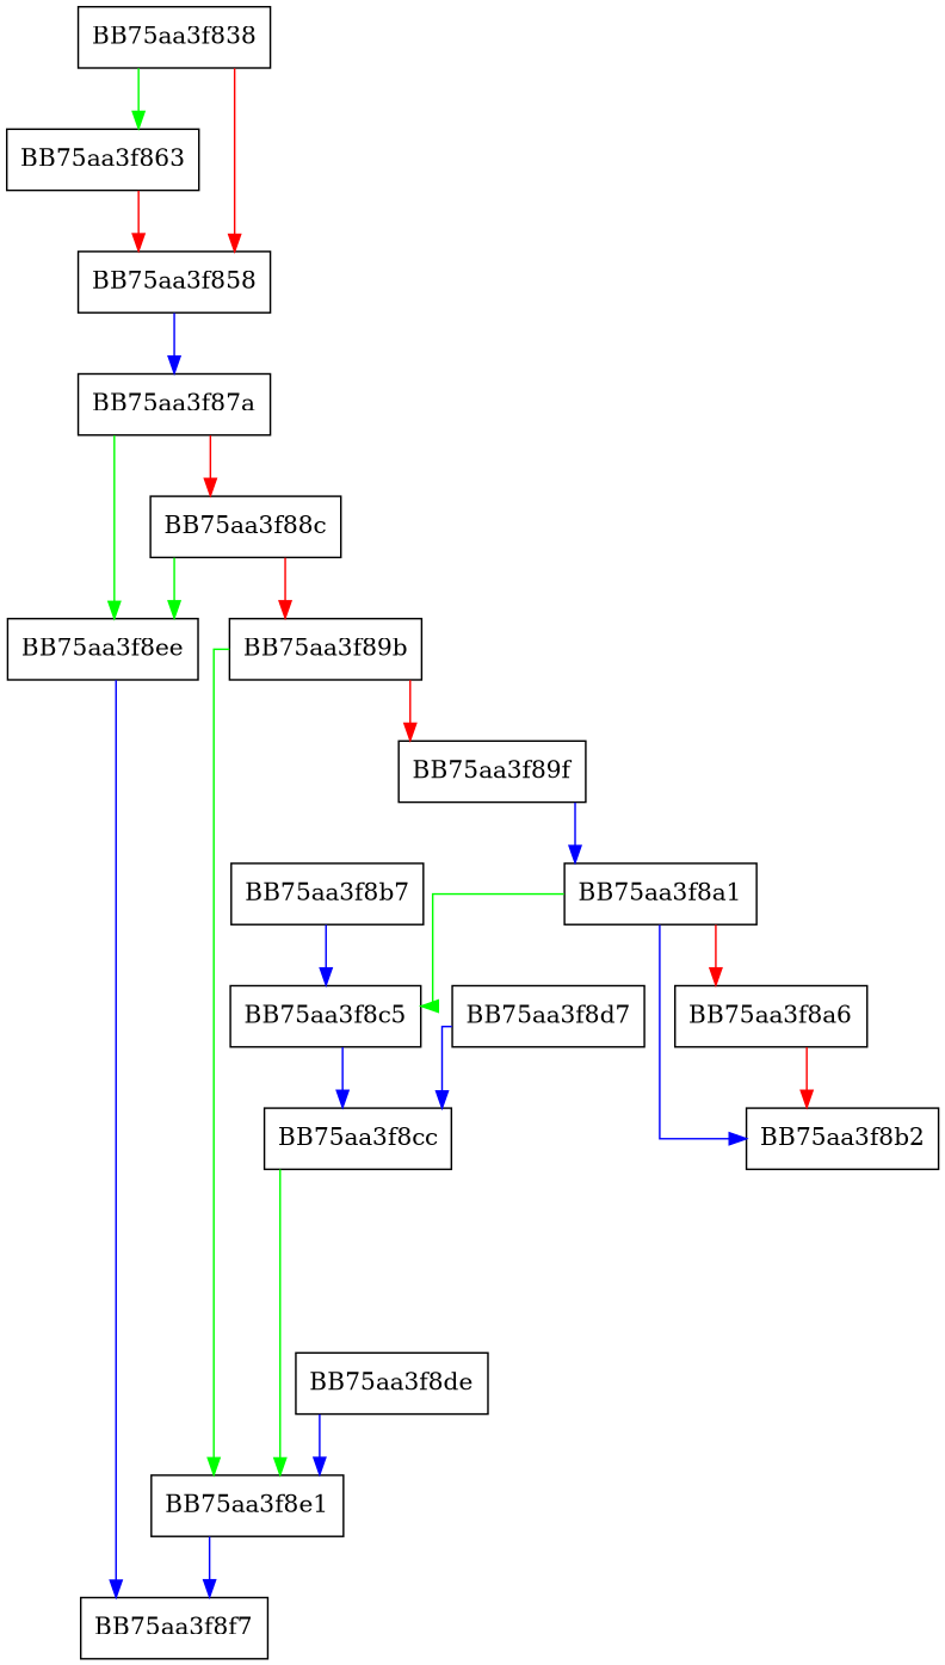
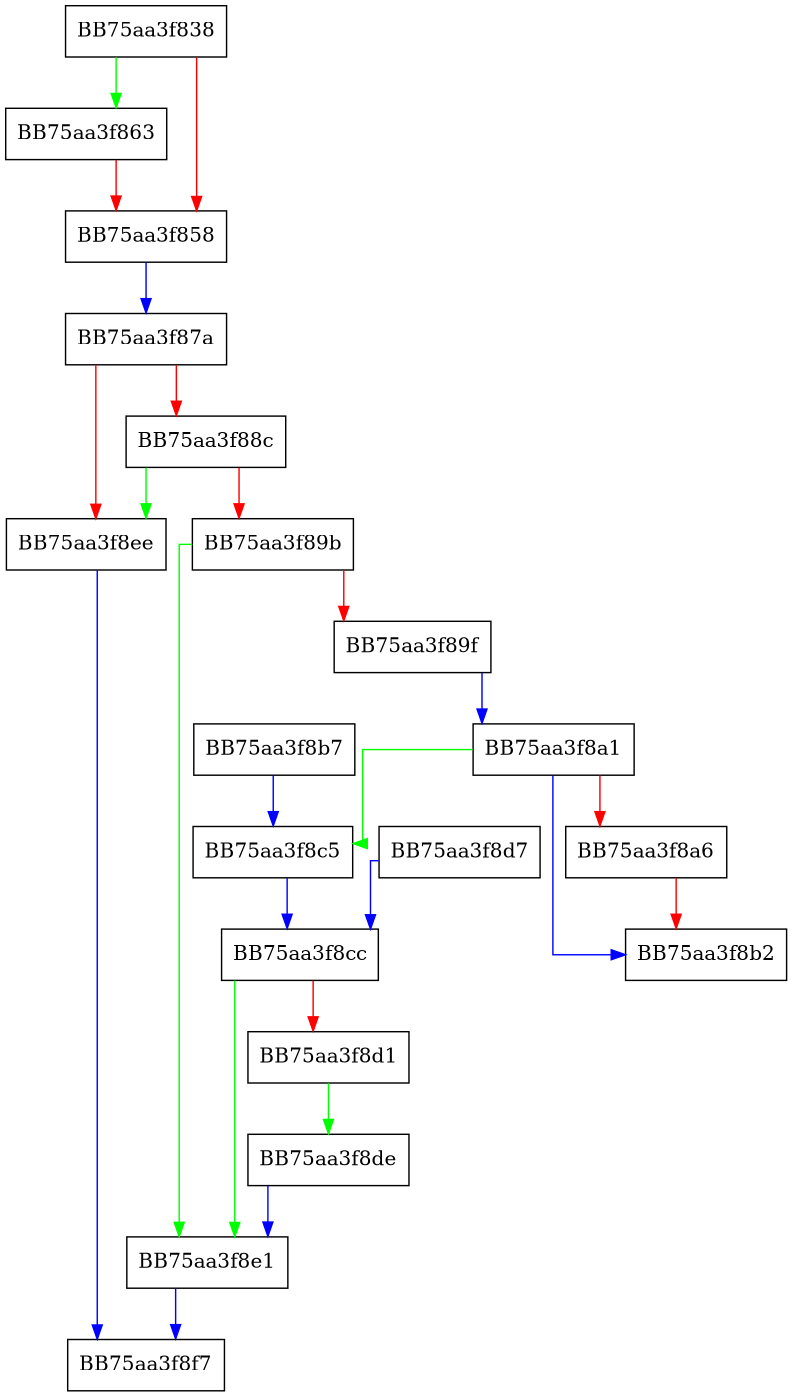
  digraph {
    splines=ortho
    node [shape=box]
    edge [color=blue]
    BB75aa3f838
    BB75aa3f863
    BB75aa3f858
    BB75aa3f87a
    BB75aa3f8ee
    BB75aa3f88c
    BB75aa3f8f7
    BB75aa3f89b
    BB75aa3f8e1
    BB75aa3f89f
    BB75aa3f8a1
    BB75aa3f8c5
    BB75aa3f8a6
    BB75aa3f8b2
    BB75aa3f8cc
+   BB75aa3f8d1
    BB75aa3f8b7
    BB75aa3f8de
    BB75aa3f8d7
    BB75aa3f838 -> BB75aa3f863 [color=green]
    BB75aa3f838 -> BB75aa3f858 [color=red]
    BB75aa3f863 -> BB75aa3f858 [color=red]
    BB75aa3f858 -> BB75aa3f87a
-   BB75aa3f87a -> BB75aa3f8ee [color=green]
+   BB75aa3f87a -> BB75aa3f8ee [color=red]
    BB75aa3f87a -> BB75aa3f88c [color=red]
    BB75aa3f8ee -> BB75aa3f8f7
    BB75aa3f88c -> BB75aa3f8ee [color=green]
    BB75aa3f88c -> BB75aa3f89b [color=red]
    BB75aa3f89b -> BB75aa3f8e1 [color=green]
    BB75aa3f89b -> BB75aa3f89f [color=red]
    BB75aa3f8e1 -> BB75aa3f8f7
    BB75aa3f89f -> BB75aa3f8a1
    BB75aa3f8a1 -> BB75aa3f8c5 [color=green]
    BB75aa3f8a1 -> BB75aa3f8a6 [color=red]
    BB75aa3f8a1 -> BB75aa3f8b2
    BB75aa3f8c5 -> BB75aa3f8cc
    BB75aa3f8a6 -> BB75aa3f8b2 [color=red]
    BB75aa3f8cc -> BB75aa3f8e1 [color=green]
+   BB75aa3f8cc -> BB75aa3f8d1 [color=red]
+   BB75aa3f8d1 -> BB75aa3f8de [color=green]
    BB75aa3f8b7 -> BB75aa3f8c5
    BB75aa3f8de -> BB75aa3f8e1
    BB75aa3f8d7 -> BB75aa3f8cc
  }
